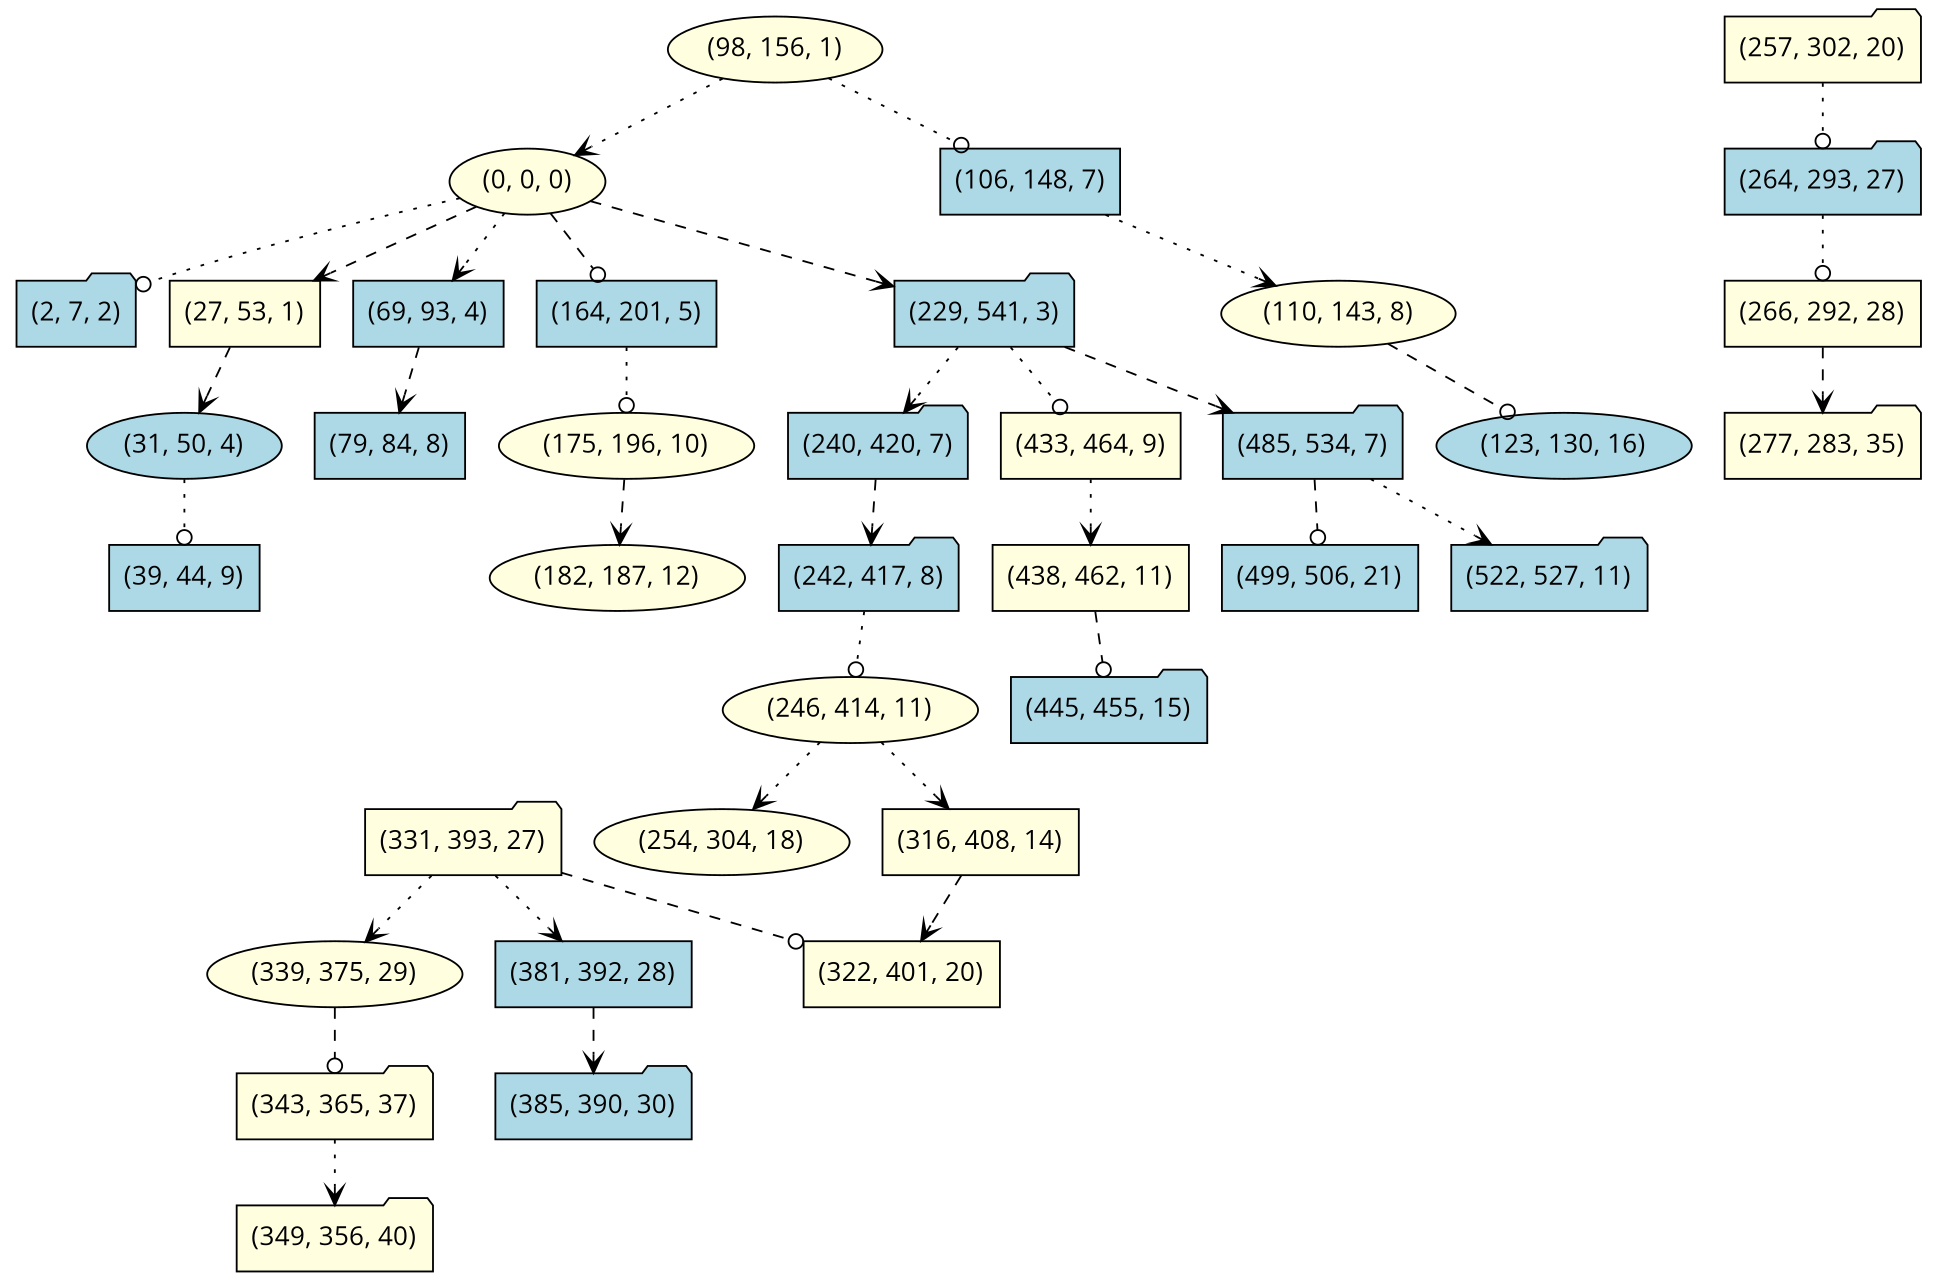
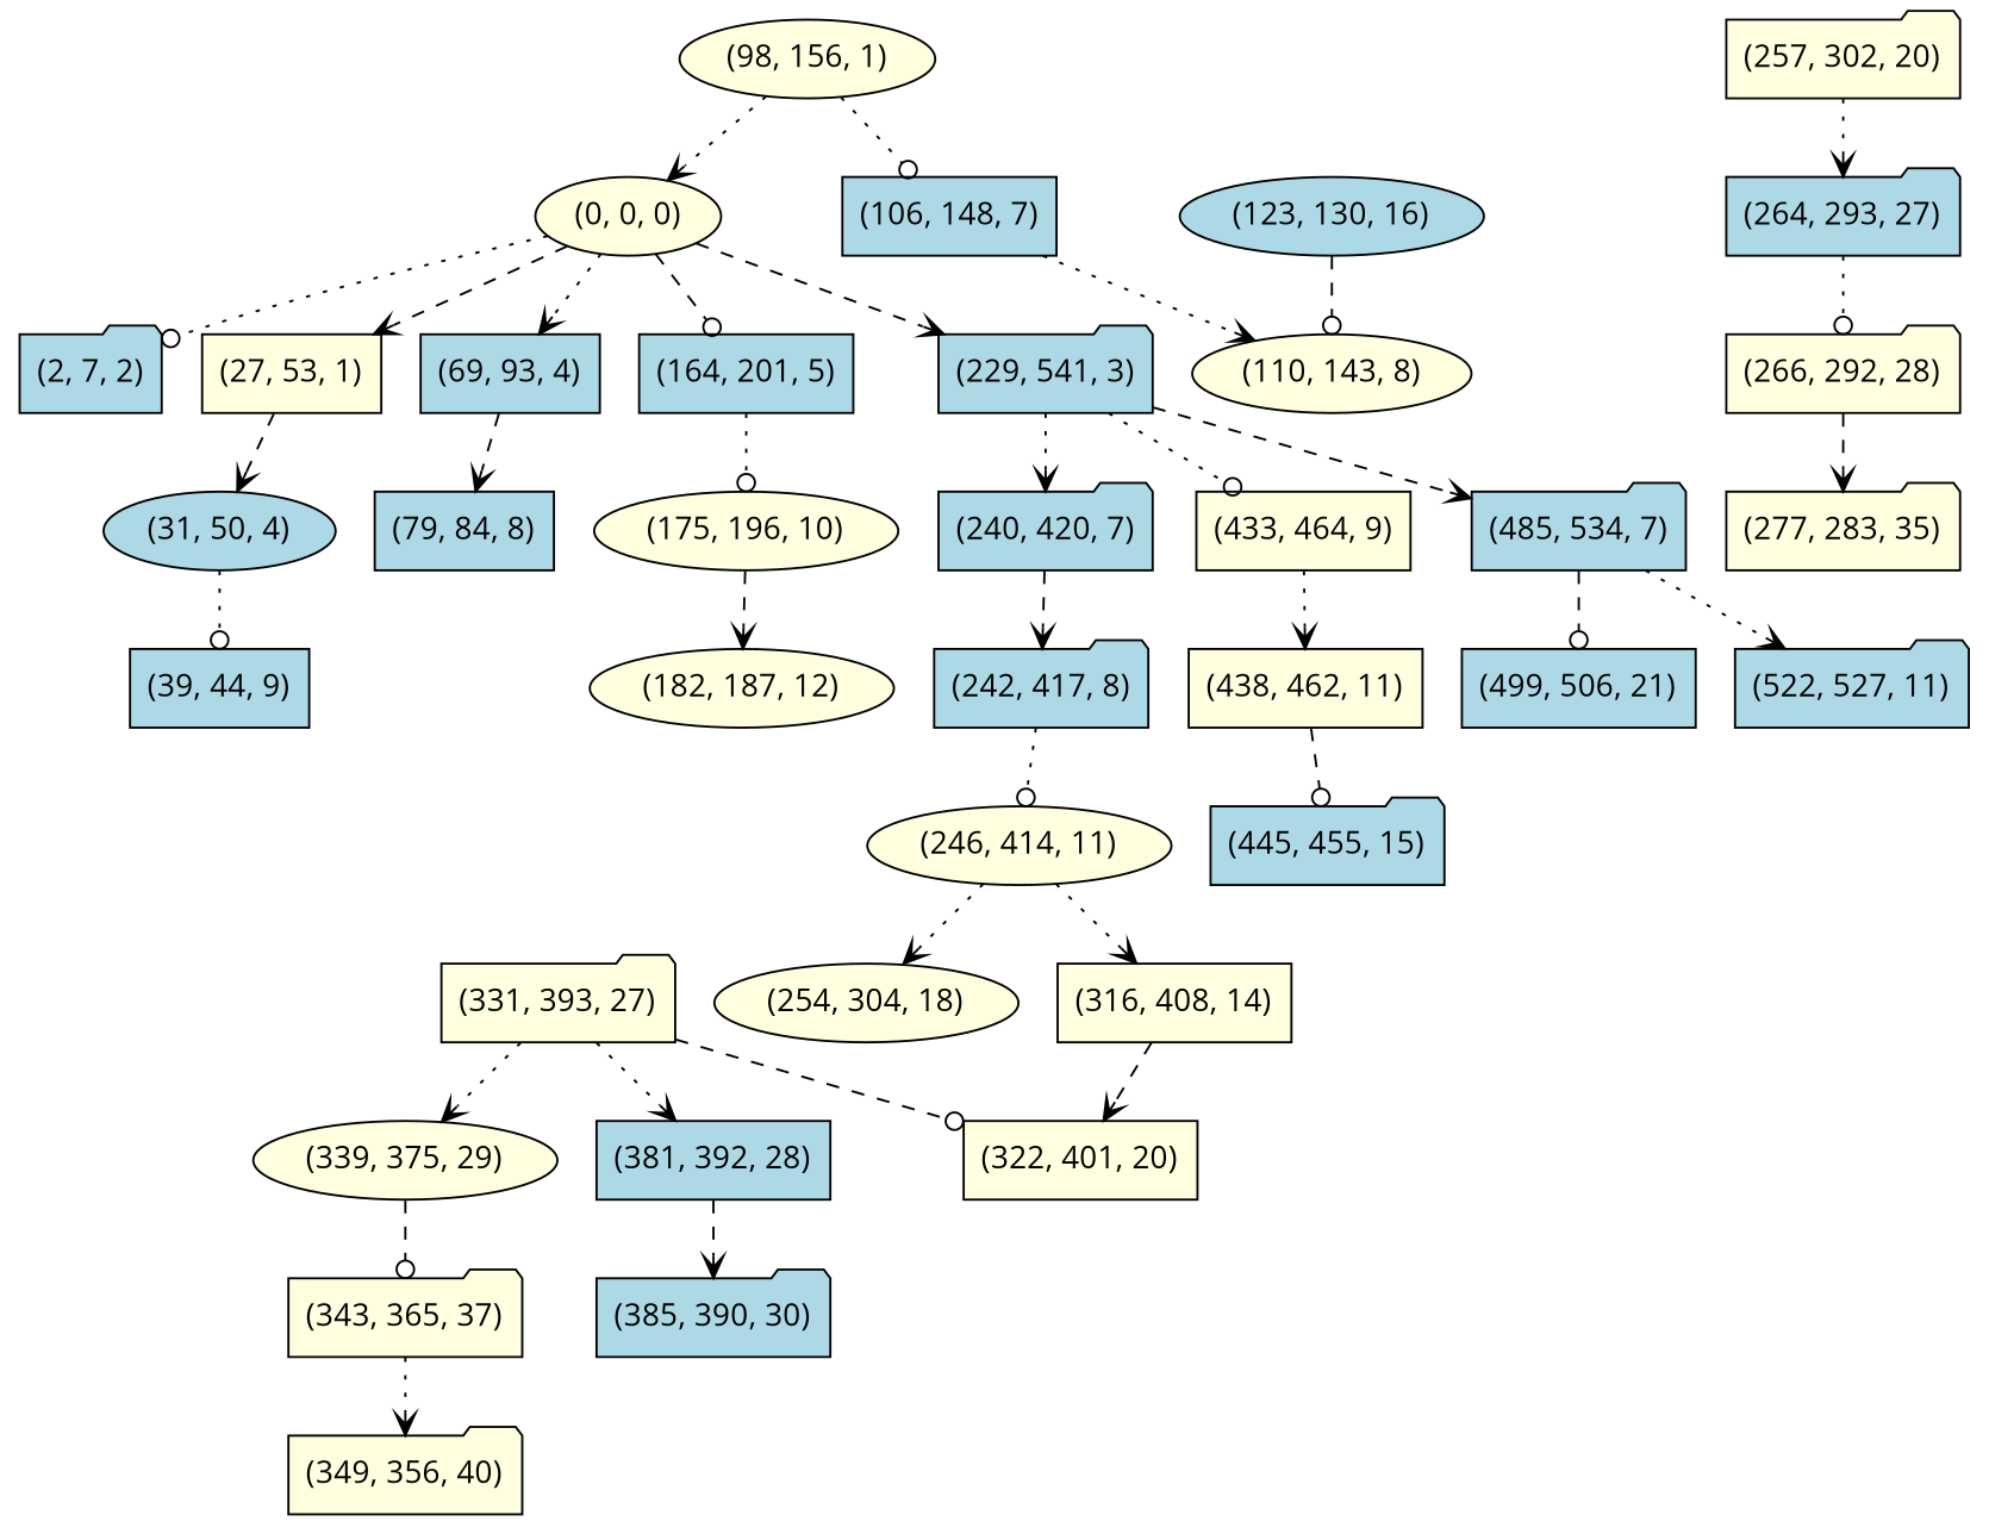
  digraph {
    fontname="Open Sans"
    node [fillcolor=lightyellow fontname="Open Sans" shape=folder style=filled]
    edge [arrowhead=vee fontname="Open Sans" style=dotted]
    "(0, 0, 0)" [shape=ellipse]
    "(2, 7, 2)" [fillcolor=lightblue]
    "(27, 53, 1)" [shape=box]
    "(69, 93, 4)" [fillcolor=lightblue shape=box]
    "(164, 201, 5)" [fillcolor=lightblue shape=box]
    "(229, 541, 3)" [fillcolor=lightblue]
    "(31, 50, 4)" [fillcolor=lightblue shape=ellipse]
    "(79, 84, 8)" [fillcolor=lightblue shape=box]
    "(98, 156, 1)" [shape=ellipse]
    "(106, 148, 7)" [fillcolor=lightblue shape=box]
    "(175, 196, 10)" [shape=ellipse]
    "(240, 420, 7)" [fillcolor=lightblue]
    "(433, 464, 9)" [shape=box]
    n14 [fillcolor=lightblue label="(485, 534, 7)"]
    "(39, 44, 9)" [fillcolor=lightblue shape=box]
    "(110, 143, 8)" [shape=ellipse]
    "(123, 130, 16)" [fillcolor=lightblue shape=ellipse]
    "(182, 187, 12)" [shape=ellipse]
    "(242, 417, 8)" [fillcolor=lightblue]
    "(438, 462, 11)" [shape=box]
    "(499, 506, 21)" [fillcolor=lightblue shape=box]
    "(522, 527, 11)" [fillcolor=lightblue]
    "(246, 414, 11)" [shape=ellipse]
    "(254, 304, 18)" [shape=ellipse]
    "(316, 408, 14)" [shape=box]
    "(322, 401, 20)" [shape=box]
    "(264, 293, 27)" [fillcolor=lightblue]
    "(257, 302, 20)"
-   "(266, 292, 28)" [shape=box]
+   "(266, 292, 28)"
    "(277, 283, 35)"
    "(331, 393, 27)"
    n32 [label="(339, 375, 29)" shape=ellipse]
    "(381, 392, 28)" [fillcolor=lightblue shape=box]
    "(343, 365, 37)"
    "(385, 390, 30)" [fillcolor=lightblue]
    "(349, 356, 40)"
    "(445, 455, 15)" [fillcolor=lightblue]
    "(0, 0, 0)" -> "(2, 7, 2)" [arrowhead=odot]
    "(0, 0, 0)" -> "(27, 53, 1)" [style=dashed]
    "(0, 0, 0)" -> "(69, 93, 4)"
    "(0, 0, 0)" -> "(164, 201, 5)" [arrowhead=odot style=dashed]
    "(0, 0, 0)" -> "(229, 541, 3)" [style=dashed]
    "(27, 53, 1)" -> "(31, 50, 4)" [style=dashed]
    "(69, 93, 4)" -> "(79, 84, 8)" [style=dashed]
    "(164, 201, 5)" -> "(175, 196, 10)" [arrowhead=odot]
    "(229, 541, 3)" -> "(240, 420, 7)"
    "(229, 541, 3)" -> "(433, 464, 9)" [arrowhead=odot]
    "(229, 541, 3)" -> n14 [style=dashed]
    "(31, 50, 4)" -> "(39, 44, 9)" [arrowhead=odot]
    "(98, 156, 1)" -> "(0, 0, 0)"
    "(98, 156, 1)" -> "(106, 148, 7)" [arrowhead=odot]
    "(106, 148, 7)" -> "(110, 143, 8)"
    "(175, 196, 10)" -> "(182, 187, 12)" [style=dashed]
    "(240, 420, 7)" -> "(242, 417, 8)" [style=dashed]
    "(433, 464, 9)" -> "(438, 462, 11)"
    n14 -> "(499, 506, 21)" [arrowhead=odot style=dashed]
    n14 -> "(522, 527, 11)"
-   "(110, 143, 8)" -> "(123, 130, 16)" [arrowhead=odot style=dashed]
+   "(123, 130, 16)" -> "(110, 143, 8)" [arrowhead=odot style=dashed]
    "(242, 417, 8)" -> "(246, 414, 11)" [arrowhead=odot]
    "(438, 462, 11)" -> "(445, 455, 15)" [arrowhead=odot style=dashed]
    "(246, 414, 11)" -> "(254, 304, 18)"
    "(246, 414, 11)" -> "(316, 408, 14)"
    "(316, 408, 14)" -> "(322, 401, 20)" [style=dashed]
    "(264, 293, 27)" -> "(266, 292, 28)" [arrowhead=odot]
-   "(257, 302, 20)" -> "(264, 293, 27)" [arrowhead=odot]
+   "(257, 302, 20)" -> "(264, 293, 27)"
    "(266, 292, 28)" -> "(277, 283, 35)" [style=dashed]
    "(331, 393, 27)" -> "(322, 401, 20)" [arrowhead=odot style=dashed]
    "(331, 393, 27)" -> n32
    "(331, 393, 27)" -> "(381, 392, 28)"
    n32 -> "(343, 365, 37)" [arrowhead=odot style=dashed]
    "(381, 392, 28)" -> "(385, 390, 30)" [style=dashed]
    "(343, 365, 37)" -> "(349, 356, 40)"
  }
